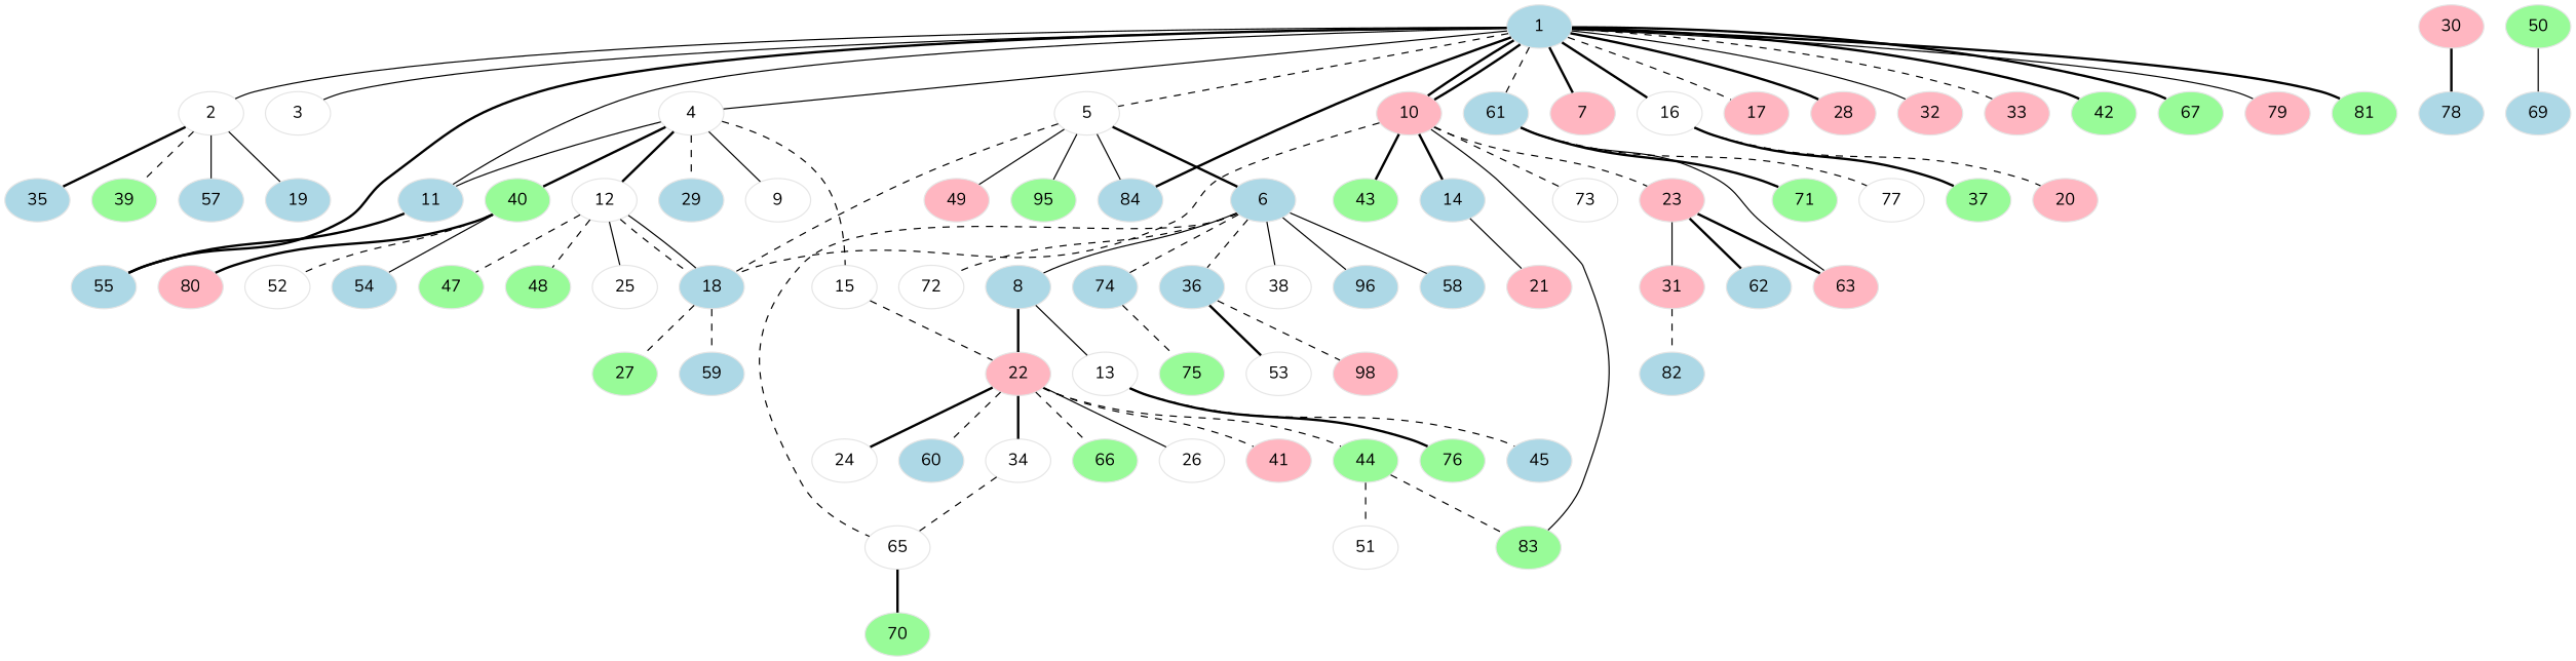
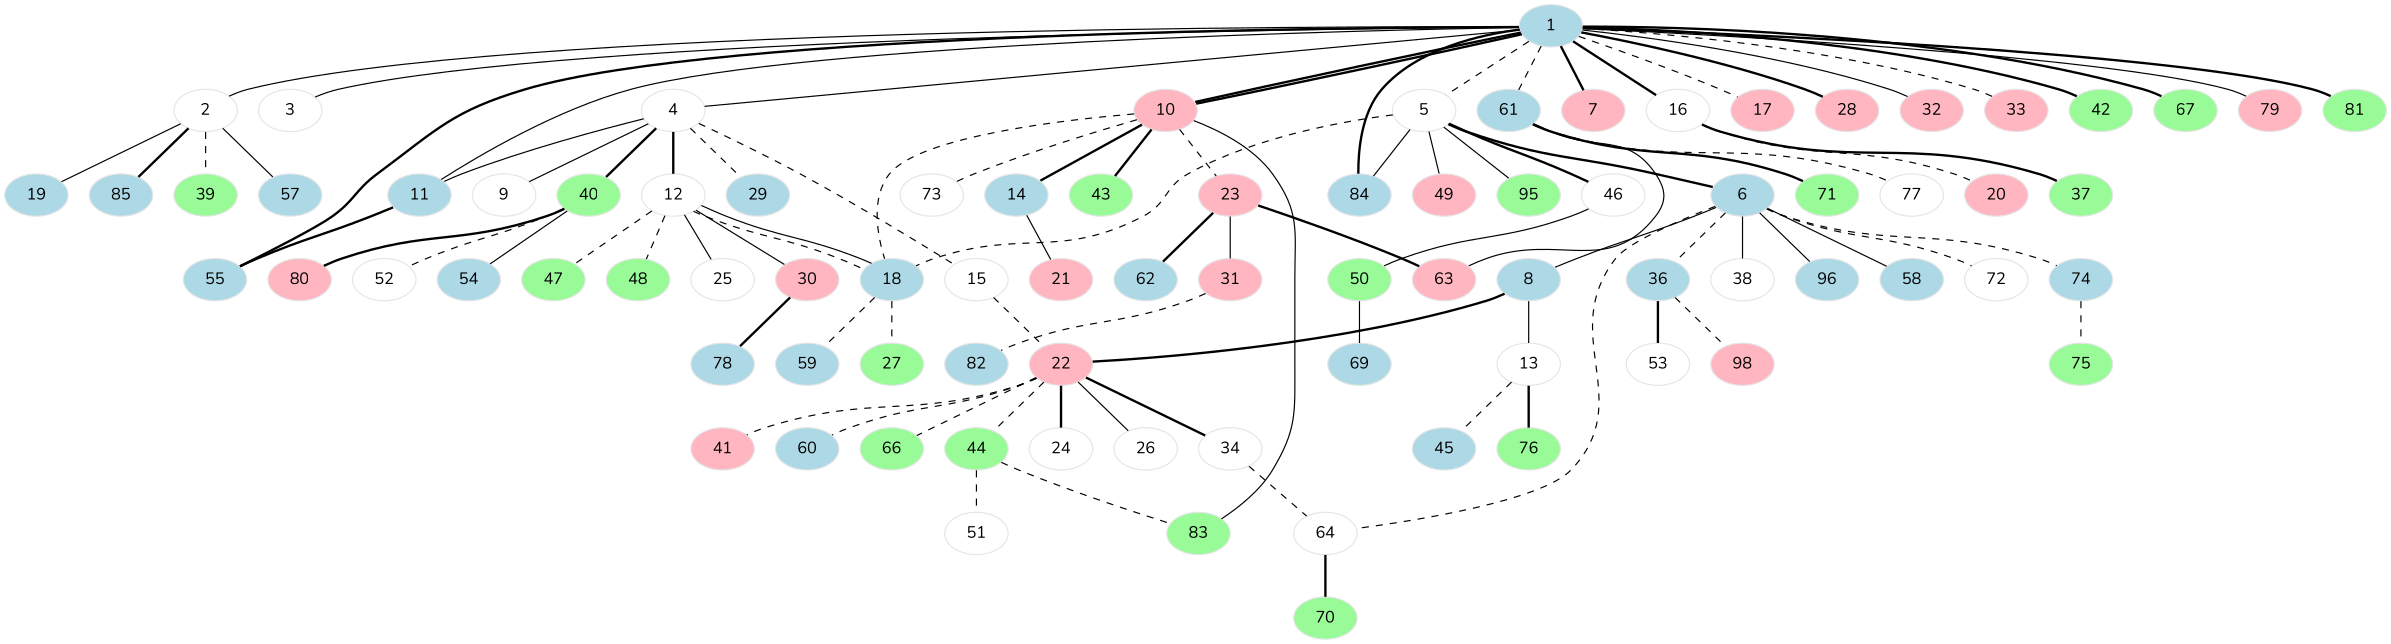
  graph {
    fontname=Nunito
    node [color=gray90 fillcolor=lightblue fontname=Nunito style=filled]
    edge [fontname=Nunito style=dashed]
    2 [fillcolor=white]
    1
    3 [fillcolor=white]
    4 [fillcolor=white]
    5 [fillcolor=white]
    7 [fillcolor=lightpink]
    10 [fillcolor=lightpink]
    11
    16 [fillcolor=white]
    17 [fillcolor=lightpink]
    28 [fillcolor=lightpink]
    32 [fillcolor=lightpink]
    33 [fillcolor=lightpink]
    42 [fillcolor=palegreen]
    55
    61
    67 [fillcolor=palegreen]
    79 [fillcolor=lightpink]
    81 [fillcolor=palegreen]
    84
    19
-   35
+   35 [label=85]
    39 [fillcolor=palegreen]
    57
    9 [fillcolor=white]
    12 [fillcolor=white]
    15 [fillcolor=white]
    29
    40 [fillcolor=palegreen]
    6
    18
+   46 [fillcolor=white]
    49 [fillcolor=lightpink]
    n34 [fillcolor=palegreen label=95]
    14
    23 [fillcolor=lightpink]
    43 [fillcolor=palegreen]
    73 [fillcolor=white]
    83 [fillcolor=palegreen]
    20 [fillcolor=lightpink]
    37 [fillcolor=palegreen]
    63 [fillcolor=lightpink]
    71 [fillcolor=palegreen]
    77 [fillcolor=white]
    25 [fillcolor=white]
    30 [fillcolor=lightpink]
    47 [fillcolor=palegreen]
    48 [fillcolor=palegreen]
    22 [fillcolor=lightpink]
    41 [fillcolor=lightpink]
    24 [fillcolor=white]
    26 [fillcolor=white]
    34 [fillcolor=white]
    44 [fillcolor=palegreen]
    60
    66 [fillcolor=palegreen]
    52 [fillcolor=white]
    54
    80 [fillcolor=lightpink]
    8
    36
    38 [fillcolor=white]
    n63 [label=96]
    58
    72 [fillcolor=white]
    74
-   64 [fillcolor=white label=65]
+   64 [fillcolor=white]
    27 [fillcolor=palegreen]
    59
    50 [fillcolor=palegreen]
    13 [fillcolor=white]
    53 [fillcolor=white]
    n73 [fillcolor=lightpink label=98]
    75 [fillcolor=palegreen]
    45
    76 [fillcolor=palegreen]
    21 [fillcolor=lightpink]
    31 [fillcolor=lightpink]
    62
    78
    51 [fillcolor=white]
    82
    70 [fillcolor=palegreen]
    69
    2 -- 19 [style=solid]
    2 -- 35 [style=bold]
    2 -- 39
    2 -- 57 [style=solid]
    1 -- 2 [style=solid]
    1 -- 3 [style=solid]
    1 -- 4 [style=solid]
    1 -- 5
    1 -- 7 [style=bold]
    1 -- 10 [style=bold]
    1 -- 10 [style=bold]
    1 -- 11 [style=solid]
    1 -- 16 [style=bold]
    1 -- 17
    1 -- 28 [style=bold]
    1 -- 32 [style=solid]
    1 -- 33
    1 -- 42 [style=bold]
    1 -- 55 [style=bold]
    1 -- 61
    1 -- 67 [style=bold]
    1 -- 79 [style=solid]
    1 -- 81 [style=bold]
    1 -- 84 [style=bold]
    4 -- 11 [style=solid]
    4 -- 9 [style=solid]
    4 -- 12 [style=bold]
    4 -- 15
    4 -- 29
    4 -- 40 [style=bold]
    5 -- 84 [style=solid]
    5 -- 6 [style=bold]
    5 -- 18
+   5 -- 46 [style=bold]
    5 -- 49 [style=solid]
    5 -- n34 [style=solid]
    10 -- 18
    10 -- 14 [style=bold]
    10 -- 23
    10 -- 43 [style=bold]
    10 -- 73
    10 -- 83 [style=solid]
    11 -- 55 [style=bold]
    16 -- 20
    16 -- 37 [style=bold]
    61 -- 63 [style=solid]
    61 -- 71 [style=bold]
    61 -- 77
    12 -- 18
    12 -- 18 [style=solid]
    12 -- 25 [style=solid]
+   12 -- 30 [style=solid]
    12 -- 47
    12 -- 48
    15 -- 22
    40 -- 52
    40 -- 54 [style=solid]
    40 -- 80 [style=bold]
    6 -- 8 [style=solid]
    6 -- 36
    6 -- 38 [style=solid]
    6 -- n63 [style=solid]
    6 -- 58 [style=solid]
    6 -- 72
    6 -- 74
    6 -- 64
    18 -- 27
    18 -- 59
+   46 -- 50 [style=solid]
    14 -- 21 [style=solid]
    23 -- 63 [style=bold]
    23 -- 31 [style=solid]
    23 -- 62 [style=bold]
    30 -- 78 [style=bold]
    22 -- 41
    22 -- 24 [style=bold]
    22 -- 26 [style=solid]
    22 -- 34 [style=bold]
    22 -- 44
    22 -- 60
    22 -- 66
    34 -- 64
    44 -- 83
    44 -- 51
    8 -- 22 [style=bold]
    8 -- 13 [style=solid]
    36 -- 53 [style=bold]
    36 -- n73
    74 -- 75
    64 -- 70 [style=bold]
    50 -- 69 [style=solid]
    13 -- 45
    13 -- 76 [style=bold]
    31 -- 82
  }
